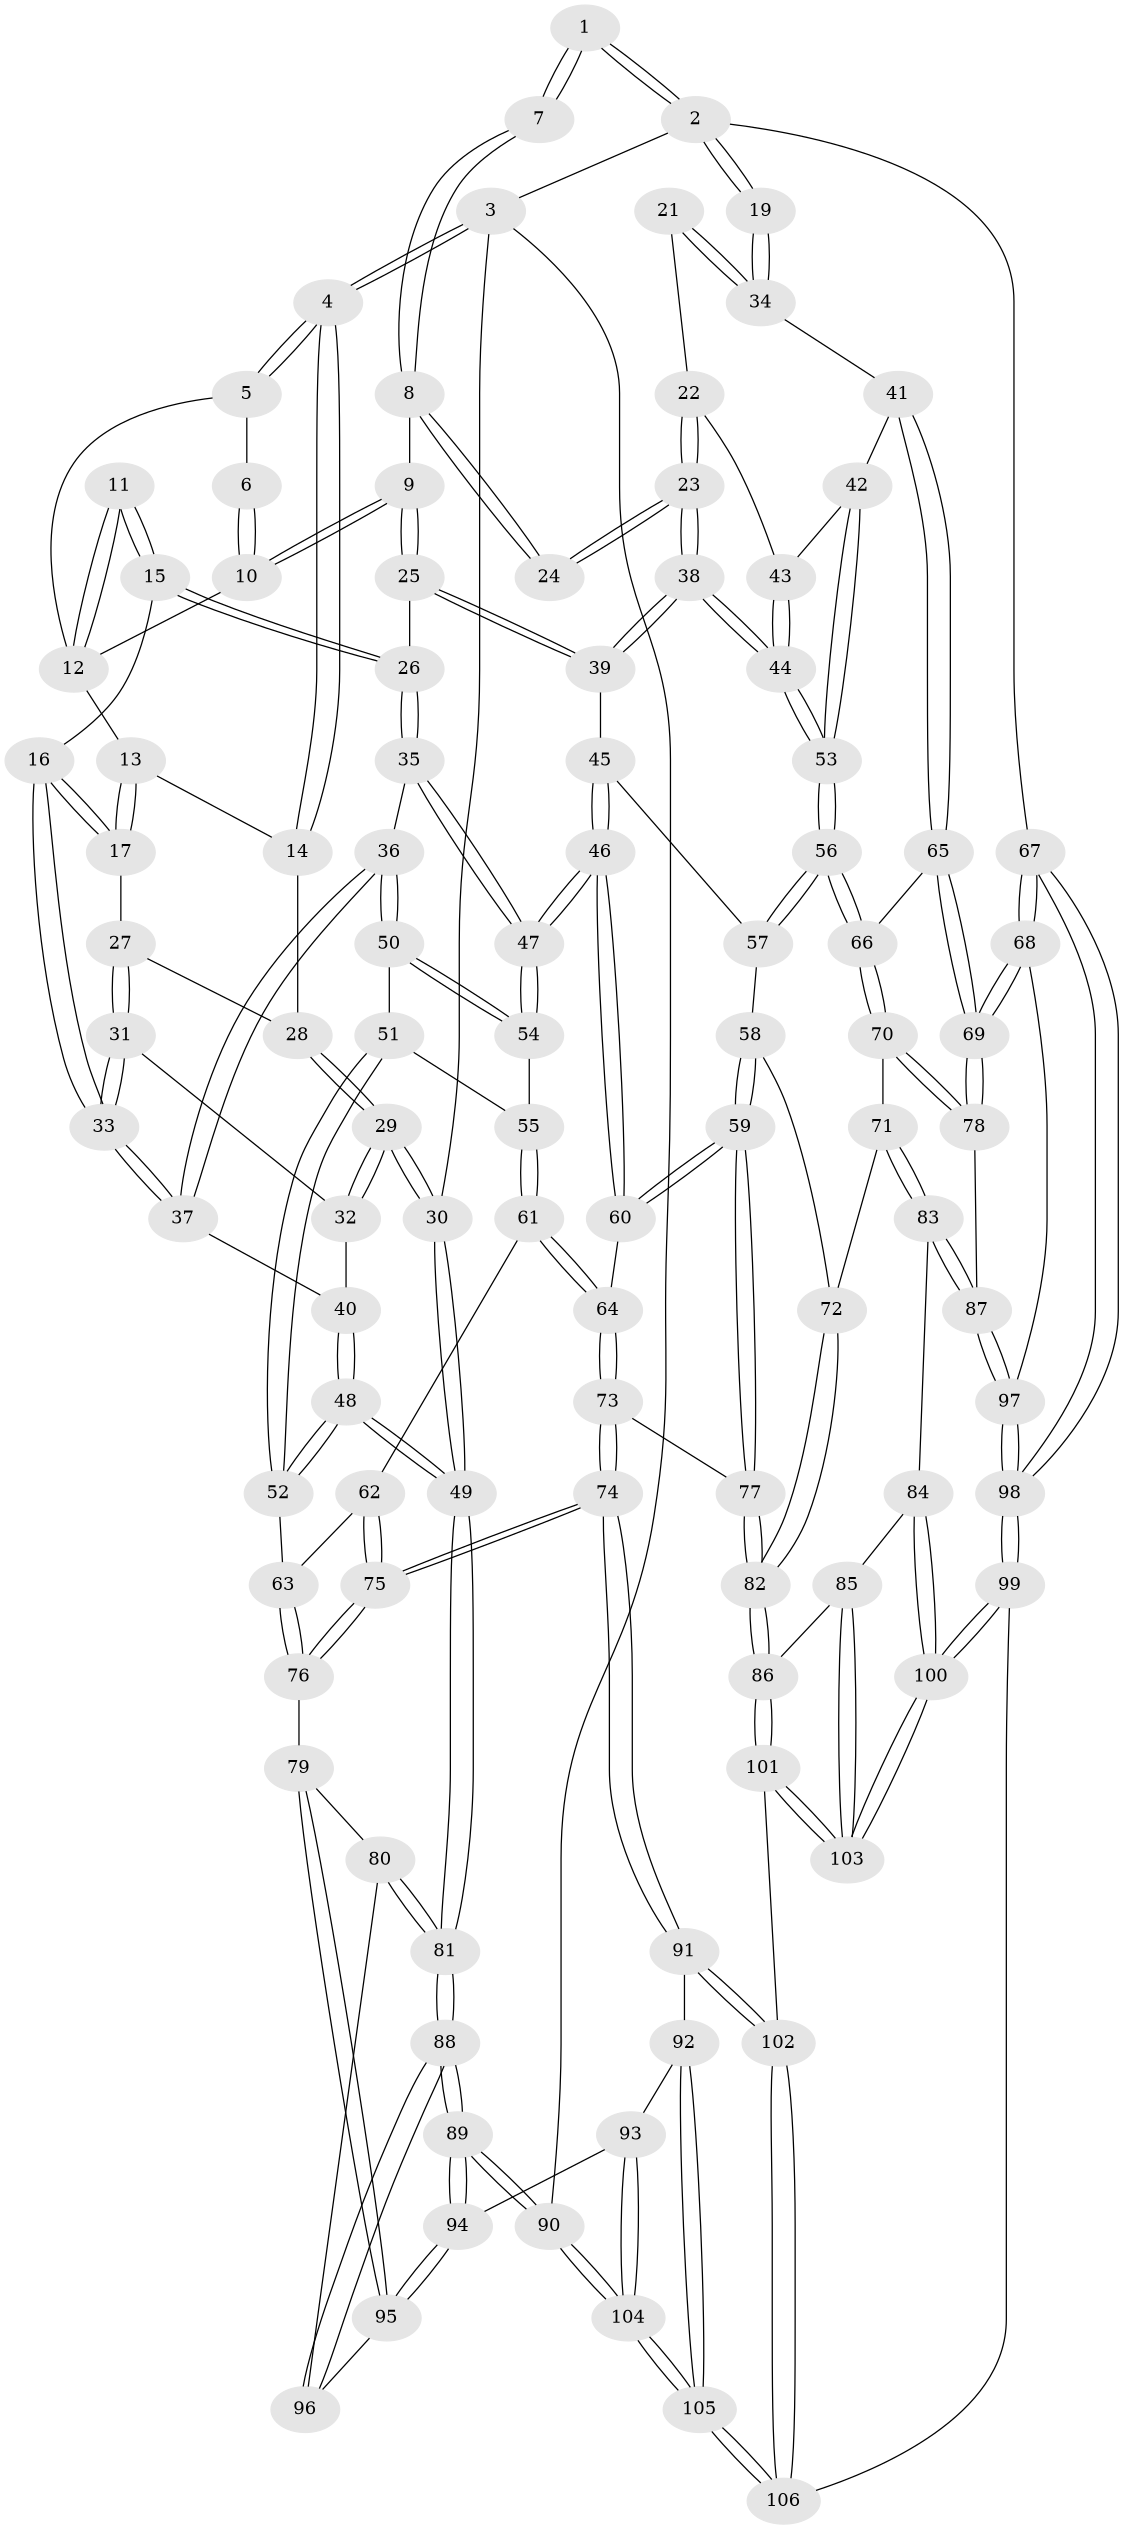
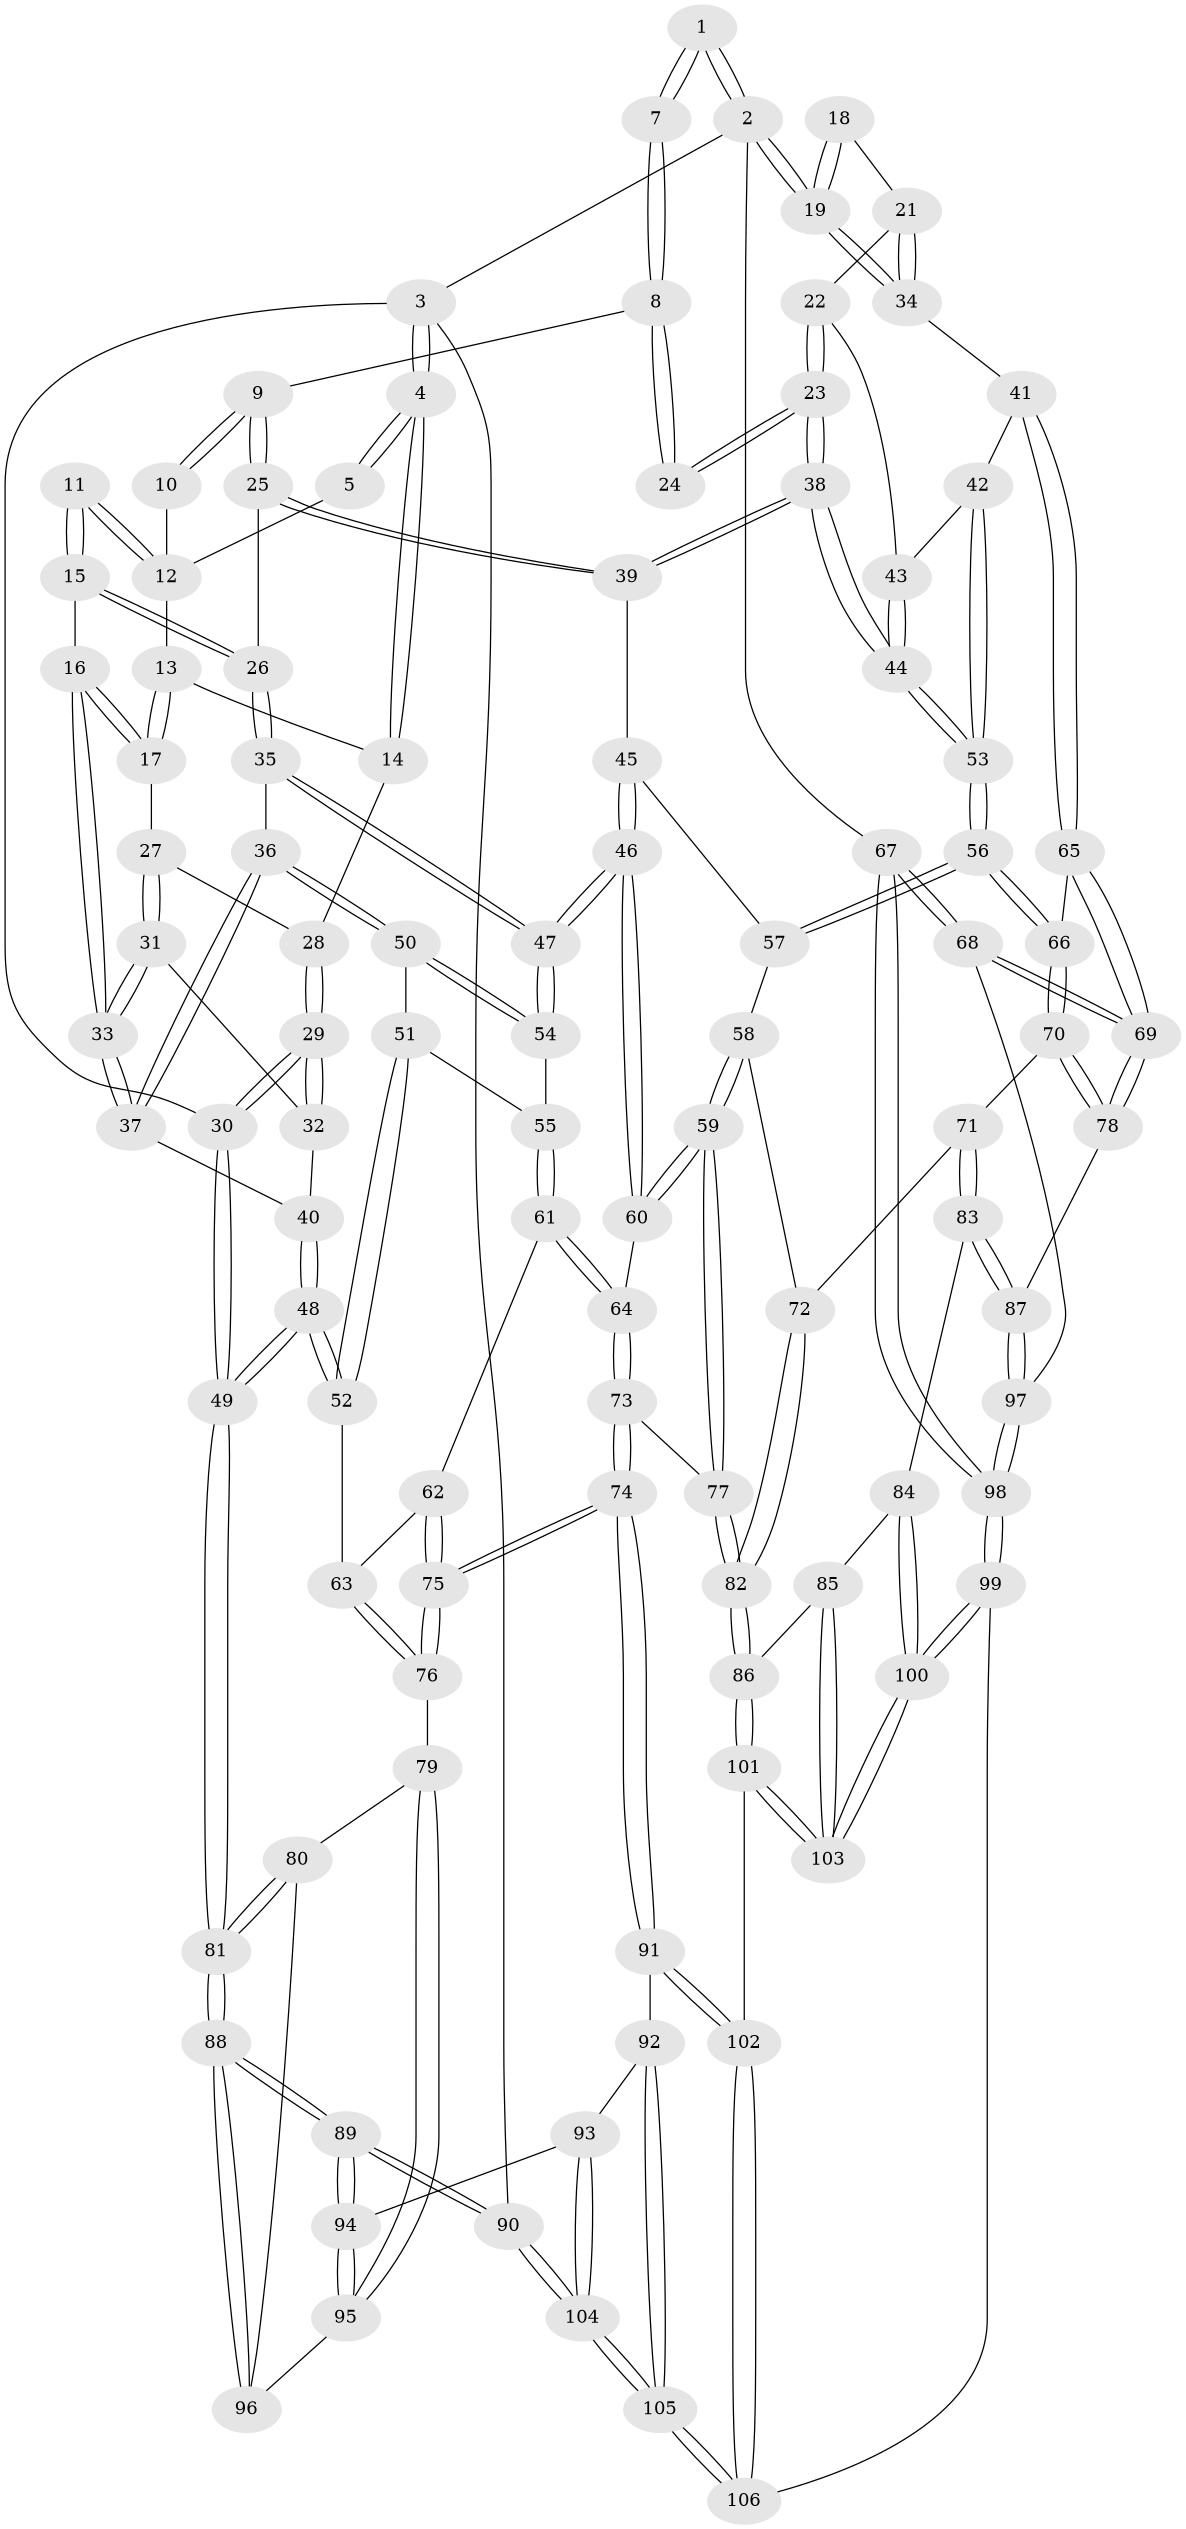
  graph {
    node [color=gray90 style=filled]
    1
    2
    7
    3
    19
    67
    8
    4
    30
    90
    34
    68
    98
    5
    14
    49
    104
-   6
    12
    28
    10
    13
    9
    24
    25
    26
    39
    11
    15
    16
    17
    27
    29
    33
    35
    37
    31
+   18
    21
    22
    41
    23
    43
    38
    44
    45
    36
    47
    32
    40
    81
    48
    42
    65
    50
    54
    51
    53
    46
    57
    52
    66
    69
    56
    60
    58
    64
    55
    63
    88
    61
    76
    62
    70
    59
    72
    77
    82
    73
    75
    79
    74
    78
    71
    97
    99
    87
    83
    84
    86
    91
    92
    102
    80
    95
    96
    89
    101
    85
    100
    103
    94
    105
    93
    106
    1 -- 2
    1 -- 2
    1 -- 7
    1 -- 7
    2 -- 3
    2 -- 19
    2 -- 19
    2 -- 67
    7 -- 8
    7 -- 8
    3 -- 4
    3 -- 4
    3 -- 30
    3 -- 90
    19 -- 34
    19 -- 34
    67 -- 68
    67 -- 68
    67 -- 98
    67 -- 98
    8 -- 9
    8 -- 24
    8 -- 24
    4 -- 5
    4 -- 5
    4 -- 14
    4 -- 14
    30 -- 49
    30 -- 49
    90 -- 104
    90 -- 104
    34 -- 41
    68 -- 69
    68 -- 69
    68 -- 97
    98 -- 99
    98 -- 99
-   5 -- 6
    5 -- 12
    14 -- 28
    49 -- 81
    49 -- 81
    104 -- 105
    104 -- 105
-   6 -- 10
-   6 -- 10
    12 -- 13
    28 -- 29
    28 -- 29
    10 -- 12
    13 -- 14
    13 -- 17
    13 -- 17
    9 -- 10
    9 -- 10
    9 -- 25
    9 -- 25
    25 -- 26
    25 -- 39
    25 -- 39
    26 -- 35
    26 -- 35
    39 -- 45
    11 -- 12
    11 -- 12
    11 -- 15
    11 -- 15
    15 -- 26
    15 -- 26
    15 -- 16
    16 -- 17
    16 -- 17
    16 -- 33
    16 -- 33
    17 -- 27
    27 -- 28
    27 -- 31
    27 -- 31
    29 -- 30
    29 -- 30
    29 -- 32
    29 -- 32
    33 -- 37
    33 -- 37
    35 -- 36
    35 -- 47
    35 -- 47
    37 -- 40
    31 -- 33
    31 -- 33
    31 -- 32
+   18 -- 19
+   18 -- 19
+   18 -- 21
    21 -- 34
    21 -- 34
    21 -- 22
    22 -- 23
    22 -- 23
    22 -- 43
    41 -- 42
    41 -- 65
    41 -- 65
    23 -- 24
    23 -- 24
    23 -- 38
    23 -- 38
    43 -- 44
    43 -- 44
    38 -- 39
    38 -- 39
    38 -- 44
    38 -- 44
    44 -- 53
    44 -- 53
    45 -- 46
    45 -- 46
    45 -- 57
    36 -- 37
    36 -- 37
    36 -- 50
    36 -- 50
    47 -- 54
    47 -- 54
    32 -- 40
    40 -- 48
    40 -- 48
    81 -- 88
    81 -- 88
    48 -- 49
    48 -- 49
    48 -- 52
    48 -- 52
    42 -- 43
    42 -- 53
    42 -- 53
    65 -- 66
    65 -- 69
    65 -- 69
    50 -- 54
    50 -- 54
    50 -- 51
    54 -- 55
    51 -- 52
    51 -- 52
    51 -- 55
    53 -- 56
    53 -- 56
    46 -- 47
    46 -- 47
    46 -- 60
    46 -- 60
    57 -- 58
    52 -- 63
    66 -- 70
    66 -- 70
    69 -- 78
    69 -- 78
    56 -- 57
    56 -- 57
    56 -- 66
    56 -- 66
    60 -- 64
    58 -- 59
    58 -- 59
    58 -- 72
    64 -- 73
    64 -- 73
    55 -- 61
    55 -- 61
    63 -- 76
    63 -- 76
    88 -- 96
    88 -- 96
    88 -- 89
    88 -- 89
    61 -- 64
    61 -- 64
    61 -- 62
    76 -- 79
    62 -- 63
    62 -- 75
    62 -- 75
    70 -- 78
    70 -- 78
    70 -- 71
    59 -- 60
    59 -- 60
    59 -- 77
    59 -- 77
    72 -- 82
    72 -- 82
    77 -- 82
    77 -- 82
    82 -- 86
    82 -- 86
    73 -- 77
    73 -- 74
    73 -- 74
    75 -- 76
    75 -- 76
    79 -- 80
    79 -- 95
    79 -- 95
    74 -- 75
    74 -- 75
    74 -- 91
    74 -- 91
    78 -- 87
    71 -- 72
    71 -- 83
    71 -- 83
    97 -- 98
    97 -- 98
    99 -- 100
    99 -- 100
    99 -- 106
    87 -- 97
    87 -- 97
    83 -- 87
    83 -- 87
    83 -- 84
    84 -- 85
    84 -- 100
    84 -- 100
    86 -- 101
    86 -- 101
    91 -- 92
    91 -- 102
    91 -- 102
    92 -- 105
    92 -- 105
    92 -- 93
    102 -- 106
    102 -- 106
    80 -- 81
    80 -- 81
    80 -- 96
    95 -- 96
    89 -- 90
    89 -- 90
    89 -- 94
    89 -- 94
    101 -- 102
    101 -- 103
    101 -- 103
    85 -- 86
    85 -- 103
    85 -- 103
    100 -- 103
    100 -- 103
    94 -- 95
    94 -- 95
    105 -- 106
    105 -- 106
    93 -- 104
    93 -- 104
    93 -- 94
  }
